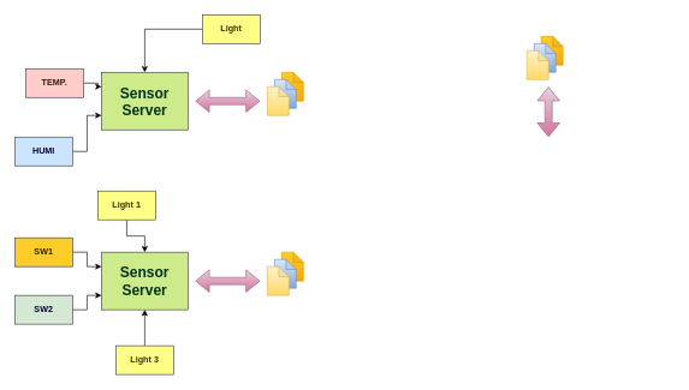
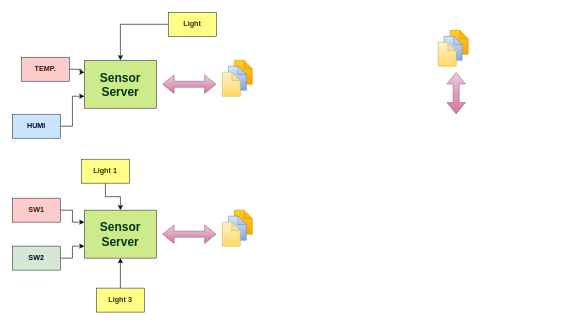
  <mxCell id="0" />
  <mxCell id="1" parent="0" />
  <mxCell id="2" value="&lt;font color=&quot;#00331a&quot; style=&quot;font-size: 20px;&quot;&gt;Sensor Server&lt;/font&gt;" style="rounded=0;whiteSpace=wrap;html=1;fontStyle=1;fillColor=#cdeb8b;strokeColor=#36393d;" vertex="1" parent="1"><mxGeometry x="140" y="100" width="120" height="80" as="geometry" /></mxCell>
  <mxCell id="3" style="edgeStyle=orthogonalEdgeStyle;rounded=0;orthogonalLoop=1;jettySize=auto;html=1;entryX=0.5;entryY=0;entryDx=0;entryDy=0;fontStyle=1" edge="1" parent="1" source="4" target="2"><mxGeometry relative="1" as="geometry" /></mxCell>
  <mxCell id="4" value="&lt;font color=&quot;#333300&quot;&gt;&lt;span&gt;Light&lt;/span&gt;&lt;/font&gt;" style="rounded=0;whiteSpace=wrap;html=1;fillColor=#ffff88;strokeColor=#36393d;fontStyle=1" vertex="1" parent="1"><mxGeometry x="280" y="20" width="80" height="40" as="geometry" /></mxCell>
  <mxCell id="5" style="edgeStyle=orthogonalEdgeStyle;rounded=0;orthogonalLoop=1;jettySize=auto;html=1;entryX=0;entryY=0.25;entryDx=0;entryDy=0;fontStyle=1" edge="1" parent="1" source="6" target="2"><mxGeometry relative="1" as="geometry" /></mxCell>
  <mxCell id="6" value="&lt;font color=&quot;#331a00&quot;&gt;TEMP.&lt;/font&gt;" style="rounded=0;whiteSpace=wrap;html=1;fontStyle=1;fillColor=#ffcccc;strokeColor=#36393d;" vertex="1" parent="1"><mxGeometry x="35" y="95" width="80" height="40" as="geometry" /></mxCell>
  <mxCell id="7" style="edgeStyle=orthogonalEdgeStyle;rounded=0;orthogonalLoop=1;jettySize=auto;html=1;entryX=0;entryY=0.75;entryDx=0;entryDy=0;fontStyle=1" edge="1" parent="1" source="8" target="2"><mxGeometry relative="1" as="geometry" /></mxCell>
  <mxCell id="8" value="&lt;font color=&quot;#000033&quot;&gt;HUMI&lt;/font&gt;" style="rounded=0;whiteSpace=wrap;html=1;fontStyle=1;fillColor=#cce5ff;strokeColor=#36393d;" vertex="1" parent="1"><mxGeometry x="20" y="190" width="80" height="40" as="geometry" /></mxCell>
  <mxCell id="9" value="" style="shape=note;whiteSpace=wrap;html=1;backgroundOutline=1;darkOpacity=0.05;size=14;fontStyle=1;fillColor=#ffcd28;gradientColor=#ffa500;strokeColor=#d79b00;" vertex="1" parent="1"><mxGeometry x="390" y="100" width="30" height="40" as="geometry" /></mxCell>
  <mxCell id="10" value="" style="shape=note;whiteSpace=wrap;html=1;backgroundOutline=1;darkOpacity=0.05;size=14;fontStyle=1;fillColor=#dae8fc;gradientColor=#7ea6e0;strokeColor=#6c8ebf;" vertex="1" parent="1"><mxGeometry x="380" y="110" width="30" height="40" as="geometry" /></mxCell>
  <mxCell id="11" value="" style="shape=note;whiteSpace=wrap;html=1;backgroundOutline=1;darkOpacity=0.05;size=14;fontStyle=1;fillColor=#fff2cc;gradientColor=#ffd966;strokeColor=#d6b656;" vertex="1" parent="1"><mxGeometry x="370" y="120" width="30" height="40" as="geometry" /></mxCell>
  <mxCell id="12" value="" style="shape=flexArrow;endArrow=classic;startArrow=classic;html=1;rounded=0;fontStyle=1;fillColor=#e6d0de;gradientColor=#d5739d;strokeColor=#996185;" edge="1" parent="1"><mxGeometry width="100" height="100" relative="1" as="geometry"><mxPoint x="270" y="140" as="sourcePoint" /><mxPoint x="360" y="140" as="targetPoint" /></mxGeometry></mxCell>
  <mxCell id="13" value="&lt;font color=&quot;#00331a&quot; style=&quot;font-size: 20px;&quot;&gt;Sensor Server&lt;/font&gt;" style="rounded=0;whiteSpace=wrap;html=1;fontStyle=1;fillColor=#cdeb8b;strokeColor=#36393d;" vertex="1" parent="1"><mxGeometry x="140" y="350" width="120" height="80" as="geometry" /></mxCell>
  <mxCell id="14" style="edgeStyle=orthogonalEdgeStyle;rounded=0;orthogonalLoop=1;jettySize=auto;html=1;entryX=0.5;entryY=0;entryDx=0;entryDy=0;fontStyle=1" edge="1" parent="1" source="15" target="13"><mxGeometry relative="1" as="geometry" /></mxCell>
  <mxCell id="15" value="&lt;font color=&quot;#333300&quot;&gt;&lt;span&gt;Light 1&lt;/span&gt;&lt;/font&gt;" style="rounded=0;whiteSpace=wrap;html=1;fillColor=#ffff88;strokeColor=#36393d;fontStyle=1" vertex="1" parent="1"><mxGeometry x="135" y="265" width="80" height="40" as="geometry" /></mxCell>
  <mxCell id="16" style="edgeStyle=orthogonalEdgeStyle;rounded=0;orthogonalLoop=1;jettySize=auto;html=1;entryX=0;entryY=0.25;entryDx=0;entryDy=0;fontStyle=1" edge="1" parent="1" source="17" target="13"><mxGeometry relative="1" as="geometry" /></mxCell>
- <mxCell id="17" value="&lt;font color=&quot;#331a00&quot;&gt;SW1&lt;/font&gt;" style="rounded=0;whiteSpace=wrap;html=1;fontStyle=1;fillColor=#ffcd28;strokeColor=#36393d;" vertex="1" parent="1"><mxGeometry x="20" y="330" width="80" height="40" as="geometry" /></mxCell>
+ <mxCell id="17" value="&lt;font color=&quot;#331a00&quot;&gt;SW1&lt;/font&gt;" style="rounded=0;whiteSpace=wrap;html=1;fontStyle=1;fillColor=#ffcccc;strokeColor=#36393d;" vertex="1" parent="1"><mxGeometry x="20" y="330" width="80" height="40" as="geometry" /></mxCell>
  <mxCell id="18" style="edgeStyle=orthogonalEdgeStyle;rounded=0;orthogonalLoop=1;jettySize=auto;html=1;entryX=0;entryY=0.75;entryDx=0;entryDy=0;fontStyle=1" edge="1" parent="1" source="19" target="13"><mxGeometry relative="1" as="geometry" /></mxCell>
  <mxCell id="19" value="&lt;font color=&quot;#000033&quot;&gt;SW2&lt;/font&gt;" style="rounded=0;whiteSpace=wrap;html=1;fontStyle=1;fillColor=#d5e8d4;strokeColor=#36393d;" vertex="1" parent="1"><mxGeometry x="20" y="410" width="80" height="40" as="geometry" /></mxCell>
  <mxCell id="20" value="" style="shape=note;whiteSpace=wrap;html=1;backgroundOutline=1;darkOpacity=0.05;size=14;fontStyle=1;fillColor=#ffcd28;gradientColor=#ffa500;strokeColor=#d79b00;" vertex="1" parent="1"><mxGeometry x="390" y="350" width="30" height="40" as="geometry" /></mxCell>
  <mxCell id="21" value="" style="shape=note;whiteSpace=wrap;html=1;backgroundOutline=1;darkOpacity=0.05;size=14;fontStyle=1;fillColor=#dae8fc;gradientColor=#7ea6e0;strokeColor=#6c8ebf;" vertex="1" parent="1"><mxGeometry x="380" y="360" width="30" height="40" as="geometry" /></mxCell>
  <mxCell id="22" value="" style="shape=note;whiteSpace=wrap;html=1;backgroundOutline=1;darkOpacity=0.05;size=14;fontStyle=1;fillColor=#fff2cc;gradientColor=#ffd966;strokeColor=#d6b656;" vertex="1" parent="1"><mxGeometry x="370" y="370" width="30" height="40" as="geometry" /></mxCell>
  <mxCell id="23" value="" style="shape=flexArrow;endArrow=classic;startArrow=classic;html=1;rounded=0;fontStyle=1;fillColor=#e6d0de;gradientColor=#d5739d;strokeColor=#996185;" edge="1" parent="1"><mxGeometry width="100" height="100" relative="1" as="geometry"><mxPoint x="270" y="390" as="sourcePoint" /><mxPoint x="360" y="390" as="targetPoint" /></mxGeometry></mxCell>
  <mxCell id="24" style="edgeStyle=orthogonalEdgeStyle;rounded=0;orthogonalLoop=1;jettySize=auto;html=1;entryX=0.5;entryY=1;entryDx=0;entryDy=0;" edge="1" parent="1" source="25" target="13"><mxGeometry relative="1" as="geometry" /></mxCell>
  <mxCell id="25" value="&lt;font color=&quot;#333300&quot;&gt;&lt;span&gt;Light 3&lt;/span&gt;&lt;/font&gt;" style="rounded=0;whiteSpace=wrap;html=1;fillColor=#ffff88;strokeColor=#36393d;fontStyle=1" vertex="1" parent="1"><mxGeometry x="160" y="480" width="80" height="40" as="geometry" /></mxCell>
  <mxCell id="26" value="" style="shape=image;verticalLabelPosition=bottom;labelBackgroundColor=default;verticalAlign=top;aspect=fixed;imageAspect=0;image=https://www.pngkey.com/png/full/985-9850611_raspberry-pi-zero-w-w-python-raspberry-pi.png;" vertex="1" parent="1"><mxGeometry x="630" y="200" width="303" height="144.54" as="geometry" /></mxCell>
  <mxCell id="27" value="" style="shape=note;whiteSpace=wrap;html=1;backgroundOutline=1;darkOpacity=0.05;size=14;fontStyle=1;fillColor=#ffcd28;gradientColor=#ffa500;strokeColor=#d79b00;" vertex="1" parent="1"><mxGeometry x="750" y="50.03" width="30" height="40" as="geometry" /></mxCell>
  <mxCell id="28" value="" style="shape=note;whiteSpace=wrap;html=1;backgroundOutline=1;darkOpacity=0.05;size=14;fontStyle=1;fillColor=#dae8fc;gradientColor=#7ea6e0;strokeColor=#6c8ebf;" vertex="1" parent="1"><mxGeometry x="740" y="60.03" width="30" height="40" as="geometry" /></mxCell>
  <mxCell id="29" value="" style="shape=note;whiteSpace=wrap;html=1;backgroundOutline=1;darkOpacity=0.05;size=14;fontStyle=1;fillColor=#fff2cc;gradientColor=#ffd966;strokeColor=#d6b656;" vertex="1" parent="1"><mxGeometry x="730" y="70.03" width="30" height="40" as="geometry" /></mxCell>
  <mxCell id="30" value="" style="shape=flexArrow;endArrow=classic;startArrow=classic;html=1;rounded=0;fontStyle=1;fillColor=#e6d0de;gradientColor=#d5739d;strokeColor=#996185;entryX=0.99;entryY=0.138;entryDx=0;entryDy=0;entryPerimeter=0;" edge="1" parent="1"><mxGeometry width="100" height="100" relative="1" as="geometry"><mxPoint x="760" y="120.03" as="sourcePoint" /><mxPoint x="759.97" y="189.977" as="targetPoint" /></mxGeometry></mxCell>
